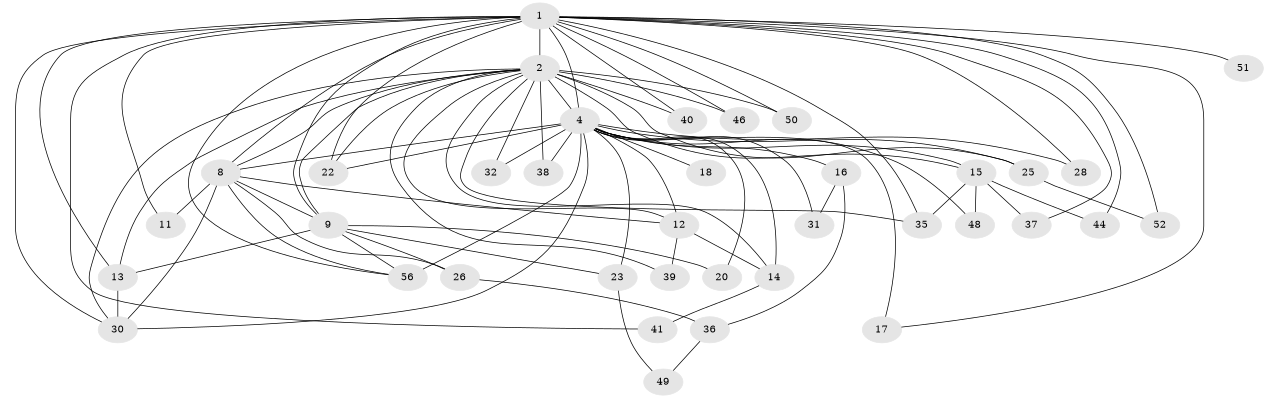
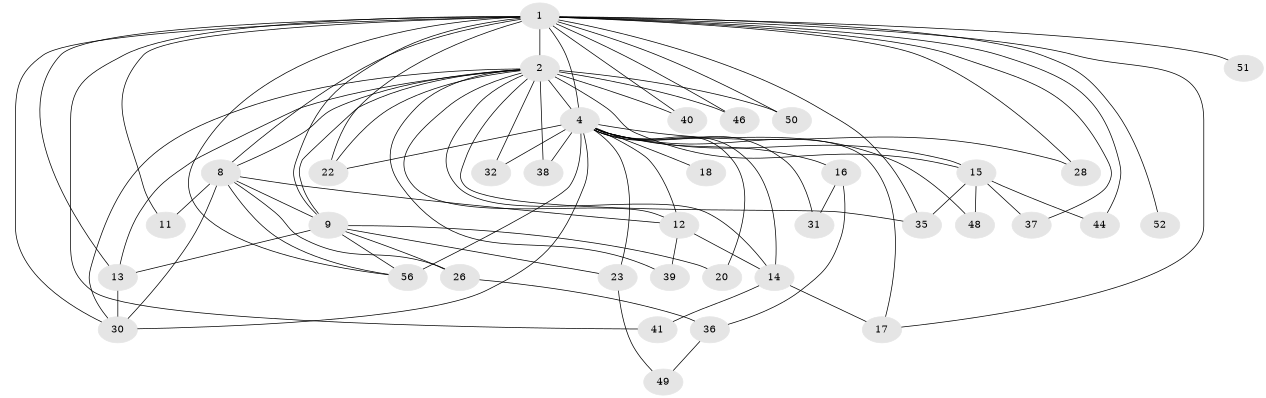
  graph {
    node [color=gray90 style=filled]
    1 [super="+3"]
    2 [super="+24+34+6"]
    4 [super="+5+19"]
    8 [super="+70+66+62+45+29"]
    9 [super="+21"]
    11
    13
    17 [super="+59"]
    22 [super="+57"]
    28
    30 [super="+43"]
    35 [super="+54"]
    37
    40
    41
    44
    46
    50
    51
    52
    56
    12
    14 [super="+42"]
    15 [super="+60+64+55"]
-   25
    32 [super="+61"]
    38
    39
    16
    18
    20
    23
    31
    48
    26
    36
    49
    1 -- 2 [weight=7]
    1 -- 4 [weight=9]
    1 -- 8 [weight=6]
    1 -- 9 [weight=3]
    1 -- 11
    1 -- 13 [weight=2]
    1 -- 17
    1 -- 22
    1 -- 28
    1 -- 30
    1 -- 35 [weight=2]
    1 -- 37
    1 -- 40
    1 -- 41
    1 -- 44
    1 -- 46
    1 -- 50
    1 -- 51 [weight=2]
    1 -- 52
    1 -- 56
    2 -- 4 [weight=6]
    2 -- 8 [weight=3]
    2 -- 9 [weight=2]
    2 -- 13
    2 -- 22
    2 -- 30 [weight=2]
    2 -- 35
    2 -- 40
    2 -- 46
    2 -- 50
    2 -- 12 [weight=2]
    2 -- 14
    2 -- 15 [weight=2]
-   2 -- 25
    2 -- 32
    2 -- 38
    2 -- 39
-   4 -- 8 [weight=4]
    4 -- 17
    4 -- 22 [weight=2]
    4 -- 28
    4 -- 30 [weight=2]
    4 -- 56 [weight=4]
    4 -- 12
    4 -- 14
    4 -- 15 [weight=4]
-   4 -- 25
    4 -- 32 [weight=2]
    4 -- 38
    4 -- 16
    4 -- 18
    4 -- 20
    4 -- 23
    4 -- 31
    4 -- 48
    8 -- 9 [weight=3]
    8 -- 11
    8 -- 30
    8 -- 56
    8 -- 12
    8 -- 26
    9 -- 13
    9 -- 56
    9 -- 20
    9 -- 23
    9 -- 26
    13 -- 30
    12 -- 14
    12 -- 39
+   14 -- 17
    14 -- 41
    15 -- 35
    15 -- 37
    15 -- 44
    15 -- 48
-   25 -- 52
    16 -- 31
    16 -- 36
    23 -- 49
    26 -- 36
    36 -- 49
  }
